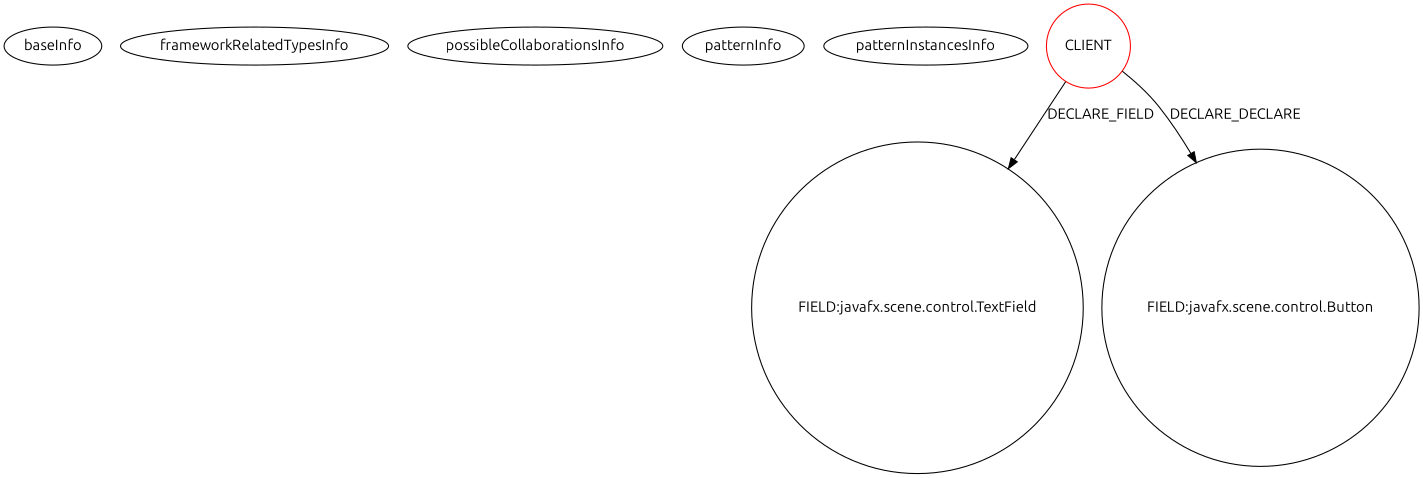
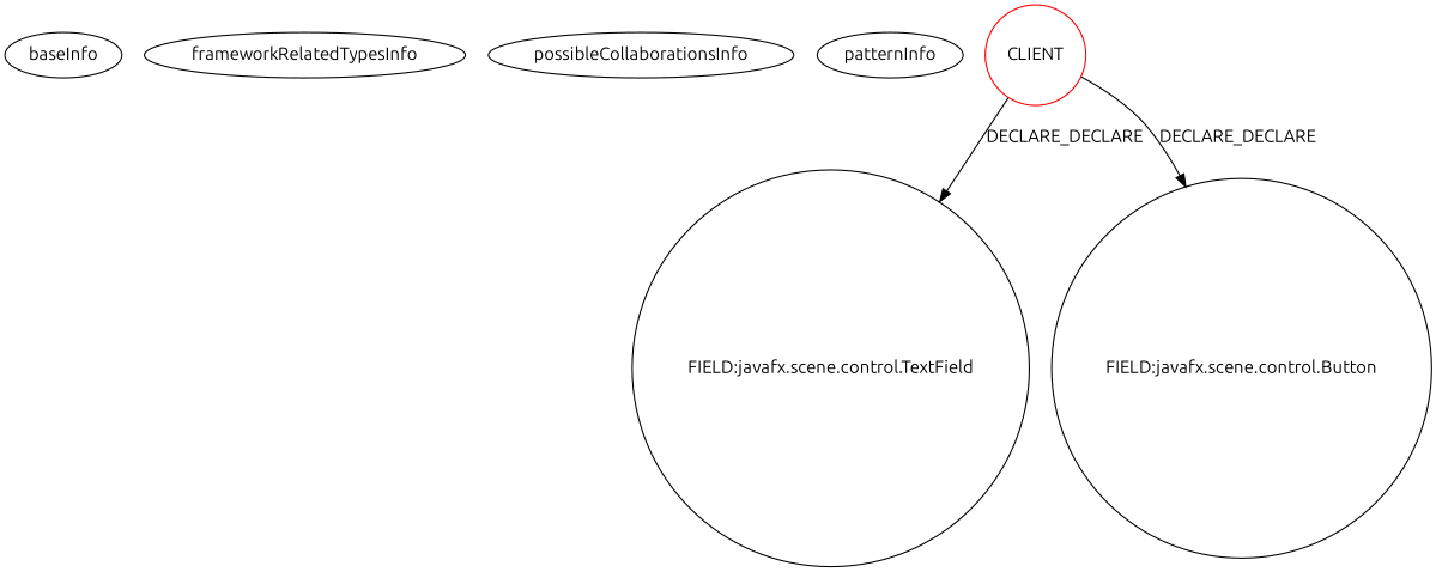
  digraph {
    fontname=Ubuntu
    node [fontname=Ubuntu]
    edge [fontname=Ubuntu]
    baseInfo [category=pattern graphId=62 isAnonymous=false possibleRelation=false]
    frameworkRelatedTypesInfo
    possibleCollaborationsInfo
    patternInfo [frequency=90.0 patternRootClient=0]
-   patternInstancesInfo [0="wwtg99-POMA~/wwtg99-POMA/POMA-master/src/cn/edu/suda/gui/InputFrameController.java~InputFrameController~4812" 1="tarchan-ClipFX~/tarchan-ClipFX/ClipFX-master/src/com/mac/tarchan/clipfx/ClipFXController.java~ClipFXController~4467" 10="PatrickOtt-ReservationManager~/PatrickOtt-ReservationManager/ReservationManager-master/src/main/java/de/professional_webworkx/reservationmanager/controller/MainController.java~MainController~1080" 11="joelburget-miftiwac~/joelburget-miftiwac/miftiwac-master/src/Dynamic_page.java~Dynamic_page~3333" 12="JustinAarden-C2J-Stamboom~/JustinAarden-C2J-Stamboom/C2J-Stamboom-master/src/stamboom/gui/StamboomFXController.java~StamboomFXController~734" 13="andersonolisilva-exemplo_jfx~/andersonolisilva-exemplo_jfx/exemplo_jfx-master/src/main/java/br/edu/unirn/avaliacaofx/FXMLLoginController.java~FXMLLoginController~1870" 14="BryceLawrence-Tableiness~/BryceLawrence-Tableiness/Tableiness-master/src/truthtablegenerator/GUI.java~GUI~179" 15="diogocs1-FPessoais~/diogocs1-FPessoais/FPessoais-master/FinancasPessoais/src/app/controllers/HomeController.java~HomeController~2490" 16="ChrisWongAtCUHK-JavaFX~/ChrisWongAtCUHK-JavaFX/JavaFX-master/IssueTrackingLite/src/issuetrackinglite/IssueTrackingLiteController.java~IssueTrackingLiteController~240" 17="Digital87-GUS-Teryt-Parser~/Digital87-GUS-Teryt-Parser/GUS-Teryt-Parser-master/src/main/java/net/kados/gtp/app/controllers/modules/FormController.java~FormController~381" 18="walker-clint-AIProj3~/walker-clint-AIProj3/AIProj3-master/src/application/GameBoardController.java~GameBoardController~4712" 19="7thwheel-medaka-chan~/7thwheel-medaka-chan/medaka-chan-master/src/seventhwheel/pos/controller/SuppliersController.java~SuppliersController~23" 2="amr390-SAT~/amr390-SAT/SAT-master/src/satcucharitas/SatMainViewController.java~SatMainViewController~1853" 20="Edenm-BlackJack~/Edenm-BlackJack/BlackJack-master/src/View/LoginController.java~LoginController~403" 21="bianconejo-CEFX~/bianconejo-CEFX/CEFX-master/src/cefx/CECommandeController.java~CECommandeController~2084" 22="diogocs1-FPessoais~/diogocs1-FPessoais/FPessoais-master/FinancasPessoais/src/app/controllers/CadastroContaController.java~CadastroContaController~2503" 23="demibenari-cd-catalog~/demibenari-cd-catalog/cd-catalog-master/src/cd/catalog/EditCDDataController.java~EditCDDataController~2391" 24="dinder-mufflin-igtv~/dinder-mufflin-igtv/igtv-master/GUI/src/com/igtv/ui/ImportController.java~ImportController~2481" 25="bianconejo-CEFX~/bianconejo-CEFX/CEFX-master/src/cefx/LoginController.java~LoginController~2051" 26="Technius-Starbound-Mod-Toolkit~/Technius-Starbound-Mod-Toolkit/Starbound-Mod-Toolkit-master/src/main/java/co/technius/starboundmodtoolkit/utilui/TextInputDialog.java~TextInputDialog~1451" 27="dony1990-ProsDesktop~/dony1990-ProsDesktop/ProsDesktop-master/src/nicon/NiconDesktop/guifx/NiconNavigator/NavegadorController.java~NavegadorController~2563" 28="JoshuaHanrahan-DVDCollectionApp~/JoshuaHanrahan-DVDCollectionApp/DVDCollectionApp-master/src/dvdcollectionapp/view/DvdcollectionappfxmlController.java~DvdcollectionappfxmlController~728" 29="hock323-eventManager~/hock323-eventManager/EventManager-master/src/eventManager/controller/pokerTournament/PrizesController.java~PrizesController~2951" 3="warpcorebreach-AAH~/warpcorebreach-AAH/AAH-master/AAH/src/aah/LoginController.java~LoginController~4731" 30="killjoy64-Scouting~/killjoy64-Scouting/Scouting-master/Robotics Scouting MatchList Creator/src/org/petoskeypaladins/scouting/matchlist/Controller.java~Controller~3460" 31="fieryphoenix-screen-caster~/fieryphoenix-screen-caster/screen-caster-master/ScreenCaster/src/by/bsuir/zuyeu/controller/ConnectController.java~ConnectController~2678" 32="mouradsaadi-LO23-IHM~/mouradsaadi-LO23-IHM/LO23-IHM-master/Sudoku-IHM/src/sudoko/ihm/vue/LoginController.java~LoginController~3659" 33="7thwheel-medaka-chan~/7thwheel-medaka-chan/medaka-chan-master/src/seventhwheel/pos/controller/RegisterItemController.java~RegisterItemController~16" 34="Technius-Starbound-Mod-Toolkit~/Technius-Starbound-Mod-Toolkit/Starbound-Mod-Toolkit-master/src/main/java/co/technius/starboundmodtoolkit/ModCreateDialog.java~ModCreateDialog~1412" 35="svadlamudi-GaussJordanElimination~/svadlamudi-GaussJordanElimination/GaussJordanElimination-master/src/gauss/jordan/elimination/MainController.java~MainController~4396" 36="bianconejo-CEFX~/bianconejo-CEFX/CEFX-master/src/cefx/CEAjouterTypeLotController.java~CEAjouterTypeLotController~2052" 37="szabel01-kontenery~/szabel01-kontenery/kontenery-master/src/main/java/pl/p/lodz/container/controller/FXMLController.java~FXMLController~4418" 38="stoeffu-LotterySystem~/stoeffu-LotterySystem/LotterySystem-master/src/gui/Controller.java~Controller~4315" 39="making-todo-tsa~/making-todo-tsa/todo-tsa-master/todo-fx/src/main/java/todo/app/TodoController.java~TodoController~3522" 4="henrik-bak-scbuildplanner~/henrik-bak-scbuildplanner/scbuildplanner-master/src/main/java/com/ezzored/starcraftbuildplanner/controller/MainWindowController.java~MainWindowController~2923" 40="matanghuy-SPCA~/matanghuy-SPCA/SPCA-master/SPCA/src/controllers/TransController.java~TransController~3572" 41="idzik-Application-RCS~/idzik-Application-RCS/Application-RCS-master/RcsApplication/src/application/StartApplications.java~StartApplications~3069" 42="demibenari-cd-catalog~/demibenari-cd-catalog/cd-catalog-master/src/cd/catalog/EditCDFormController.java~EditCDFormController~2395" 43="nielsmaneschijn-8bit~/nielsmaneschijn-8bit/8bit-master/src/net/maneschijn/bleep/core/MathFX.java~MathFX~3756" 44="Jamakasi-JMCLauncherFX~/Jamakasi-JMCLauncherFX/JMCLauncherFX-master/src/jmclauncherfx/OptionsWindowController.java~OptionsWindowController~610" 45="bianconejo-CEFX~/bianconejo-CEFX/CEFX-master/src/cefx/CEAjouterRemiseController.java~CEAjouterRemiseController~2024" 46="borissuska-csv-tools~/borissuska-csv-tools/csv-tools-master/src/main/java/sk/suska/csv_tools/ui/FormController.java~FormController~2203" 47="giatuyentiensinh-Project1~/giatuyentiensinh-Project1/Project1-master/Project1/src/control/DetailController.java~DetailController~2730" 48="mouradsaadi-LO23-IHM~/mouradsaadi-LO23-IHM/LO23-IHM-master/Sudoku-IHM/src/sudoko/ihm/vue/RegisterController.java~RegisterController~3662" 49="weltensturm-milca~/weltensturm-milca/milca-master/src/milca/GUIController.java~GUIController~4745" 5="walker-clint-AIProj3~/walker-clint-AIProj3/AIProj3-master/src/application/MessageBoxController.java~MessageBoxController~4710" 50="novosga-painel-fx~/novosga-painel-fx/painel-fx-master/src/org/novosga/painel/client/ui/Controller.java~Controller~3787" 51="7thwheel-medaka-chan~/7thwheel-medaka-chan/medaka-chan-master/src/seventhwheel/pos/controller/PosController.java~PosController~30" 52="amonker-Trans~/amonker-Trans/Trans-master/src/cn/jingyun/trans/MainPane.java~MainPane~1847" 53="sergiohpl-PMS~/sergiohpl-PMS/PMS-master/IssueTrackingLite/src/issuetrackinglite/IssueTrackingLiteController.java~IssueTrackingLiteController~4152" 54="djapal-sfvchecker~/djapal-sfvchecker/sfvchecker-master/src/gr/djapal/sfv/SFVCheckerApplication.java~SFVCheckerApplication~2512" 55="santi-gonzalez-javafx-tutos~/santi-gonzalez-javafx-tutos/javafx-tutos-master/IssueTrackingLite/src/issuetrackinglite/IssueTrackingLiteController.java~IssueTrackingLiteController~4083" 56="prashker-KingsSGF~/prashker-KingsSGF/KingsSGF-master/src/uiSam/ConnectDialog.java~ConnectDialog~3937" 57="Fisiu-skontrumFx~/Fisiu-skontrumFx/skontrumFx-master/skontrumFxApp/src/application/SkontrumController.java~SkontrumController~457" 58="hock323-eventManager~/hock323-eventManager/EventManager-master/src/eventManager/controller/pokerTournament/TournamentController.java~TournamentController~3009" 59="Seraphiana-SecretaryProblemSimulator~/Seraphiana-SecretaryProblemSimulator/SecretaryProblemSimulator-master/src/main/Java/GUI/GUIController.java~GUIController~1202" 6="bianconejo-CEFX~/bianconejo-CEFX/CEFX-master/src/cefx/CEGestionRemisesController.java~CEGestionRemisesController~2018" 60="Technius-Starbound-Mod-Toolkit~/Technius-Starbound-Mod-Toolkit/Starbound-Mod-Toolkit-master/src/main/java/co/technius/starboundmodtoolkit/mod/assetpane/RecipeAssetPane.java~RecipeAssetPane~1429" 61="yaw-javafx-jpa-crud~/yaw-javafx-jpa-crud/javafx-jpa-crud-master/src/main/java/br/com/yaw/jfx/ui/BuscarMercadoriaView.java~BuscarMercadoriaView~4884" 62="amonker-Trans~/amonker-Trans/Trans-master/src/cn/jingyun/trans/PathSetPane.java~PathSetPane~1845" 63="demibenari-cd-catalog~/demibenari-cd-catalog/cd-catalog-master/src/cd/catalog/MainFormController.java~MainFormController~2392" 64="GalKarp-Advanced-Java-course-final-project-GUI-part~/GalKarp-Advanced-Java-course-final-project-GUI-part/Advanced-Java-course-final-project-GUI-part-master/Java-Missle/src/view/Launchertab.java~Launchertab~493" 65="MasterGlaISTIC-aocproject~/MasterGlaISTIC-aocproject/aocproject-master/metronome/src/main/java/fr/istic/aocproject/ihm/IHMController.java~IHMController~898" 66="sandeepb-CiscoECG~/sandeepb-CiscoECG/CiscoECG-master/src/ciscoECGFrontend/MyController.java~MyController~4063" 67="reginaldolopes-estudo-javafx~/reginaldolopes-estudo-javafx/estudo-javafx-master/FormularioLogin/src/com/reginaldolopes/estudojavfx/LoginApp.java~LoginApp~4012" 68="Dahwar-Calculator~/Dahwar-Calculator/Calculator-master/src/fr/alsace/lacroix/calculator/SampleController.java~SampleController~308" 69="a-r-t-e-k-FindNumberFxml~/a-r-t-e-k-FindNumberFxml/FindNumberFxml-master/src/pl/zdzymira/findnumberfxml/view/game/GamePresenter.java~GamePresenter~1657" 7="dony1990-ProsDesktop~/dony1990-ProsDesktop/ProsDesktop-master/src/nicon/NiconDesktop/guifx/Wall/WallController.java~WallController~2571" 70="bjornbil-reservatie~/bjornbil-reservatie/reservatie-master/ReservatieKommaFinal/src/be/khleuven/bjornbillen/controller/MainController.java~MainController~2178" 71="didygo-gce-display~/didygo-gce-display/gce-display-master/src/proto1/DashBoard.java~DashBoard~2407" 72="mrempala-sp~/mrempala-sp/sp-master/src/application/VcSequencePreview.java~VcSequencePreview~3683" 73="ICastro17-ProjectChatJava~/ICastro17-ProjectChatJava/ProjectChatJava-master/src/telaLogin/gui/TelaLoginController.java~TelaLoginController~536" 74="sushkrish-CityLife~/sushkrish-CityLife/CityLife-master/src/view/ItemView.java~ItemView~4322" 75="tgregerson-lc3~/tgregerson-lc3/lc3-master/LC3Sim/src/lc3sim/ui/UIFXMain.java~UIFXMain~4520" 76="empollondefisica-PlanetGame~/empollondefisica-PlanetGame/PlanetGame-master/src/planetGame/MainMenuScene.java~MainMenuScene~2640" 77="mouradsaadi-LO23-IHM~/mouradsaadi-LO23-IHM/LO23-IHM-master/Sudoku-IHM/src/sudoko/ihm/vue/FXMLDocumentController.java~FXMLDocumentController~3651" 78="Technius-Starbound-Mod-Toolkit~/Technius-Starbound-Mod-Toolkit/Starbound-Mod-Toolkit-master/src/main/java/co/technius/starboundmodtoolkit/NewAssetDialog.java~NewAssetDialog~1422" 79="markosankovic-CP1401901_BUCKeUSBAccessory~/markosankovic-CP1401901_BUCKeUSBAccessory/CP1401901_BUCKeUSBAccessory-master/src/main/java/com/synapticon/buckeusbaccessory/FXMLController.java~FXMLController~3534" 8="bianconejo-CEFX~/bianconejo-CEFX/CEFX-master/src/cefx/CEPrincipalController.java~CEPrincipalController~2114" 80="Totenfluch-TPrivateChat-Client~/Totenfluch-TPrivateChat-Client/TPrivateChat-Client-master/TPvtChat-C/src/me/Totenfluch/pack/Main.java~Main~1483" 81="weltensturm-milca~/weltensturm-milca/milca-master/src/milca/GUI.java~GUI~4747" 82="diogocs1-FPessoais~/diogocs1-FPessoais/FPessoais-master/FinancasPessoais/src/app/controllers/PagtoController.java~PagtoController~2501" 83="Jamakasi-JMCLauncherFX~/Jamakasi-JMCLauncherFX/JMCLauncherFX-master/src/jmclauncherfx/MainFormController.java~MainFormController~612" 84="NirmalL-Shark~/NirmalL-Shark/Shark-master/src/Controller.java~Controller~1009" 85="jesuino-crud-frameworks~/jesuino-crud-frameworks/crud-frameworks-master/crud-frameworks-client-javafx/src/main/java/org/jugvale/crudframeworks/client/presentation/CrudframeworksPresenter.java~CrudframeworksPresenter~3311" 86="tarchan-ClipFX~/tarchan-ClipFX/ClipFX-master/src/com/mac/tarchan/clipfx/URLBoxController.java~URLBoxController~4464" 87="crosswords-testEnvironment~/crosswords-testEnvironment/testEnvironment-master/src/GUI/MainController.java~MainController~2315" 88="josesoler7-agendavital~/josesoler7-agendavital/agendavital-master/src/agendavital/vista/FXMLLoginController.java~FXMLLoginController~3381" 89="diogocs1-FPessoais~/diogocs1-FPessoais/FPessoais-master/FinancasPessoais/src/app/controllers/CadastroDespesaController.java~CadastroDespesaController~2506" 9="yaw-javafx-jpa-crud~/yaw-javafx-jpa-crud/javafx-jpa-crud-master/src/main/java/br/com/yaw/jfx/ui/IncluirMercadoriaView.java~IncluirMercadoriaView~4872"]
    n6 [isFrameworkType=false label="FIELD:javafx.scene.control.TextField" shape=circle vertexType=FIELD_DECLARATION]
    n7 [color=red isFrameworkType=false label=CLIENT shape=circle vertexType=ROOT_CLIENT_CLASS_DECLARATION]
    n8 [isFrameworkType=false label="FIELD:javafx.scene.control.Button" shape=circle vertexType=FIELD_DECLARATION]
-   n7 -> n6 [label=DECLARE_FIELD]
+   n7 -> n6 [label=DECLARE_DECLARE]
    n7 -> n8 [label=DECLARE_DECLARE]
  }
